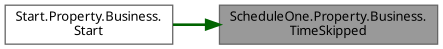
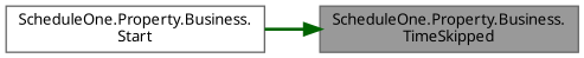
  digraph {
    rankdir=RL
    fontname="Noto Sans"
    node [fontname="Noto Sans" fontsize=10 shape=box style=filled]
    n1 [color=gray40 fillcolor=grey60 fontcolor=black height=0.2 label="ScheduleOne.Property.Business.\lTimeSkipped" width=0.4]
-   n2 [color=grey40 fillcolor=white height=0.2 label="Start.Property.Business.\lStart" width=0.4]
+   n2 [color=grey40 fillcolor=white height=0.2 label="ScheduleOne.Property.Business.\lStart" width=0.4]
    n1 -> n2 [color=darkgreen dir=back fontname="Noto Sans" fontsize=10 labelfontname=Helvetica labelfontsize=10 style=bold]
  }
